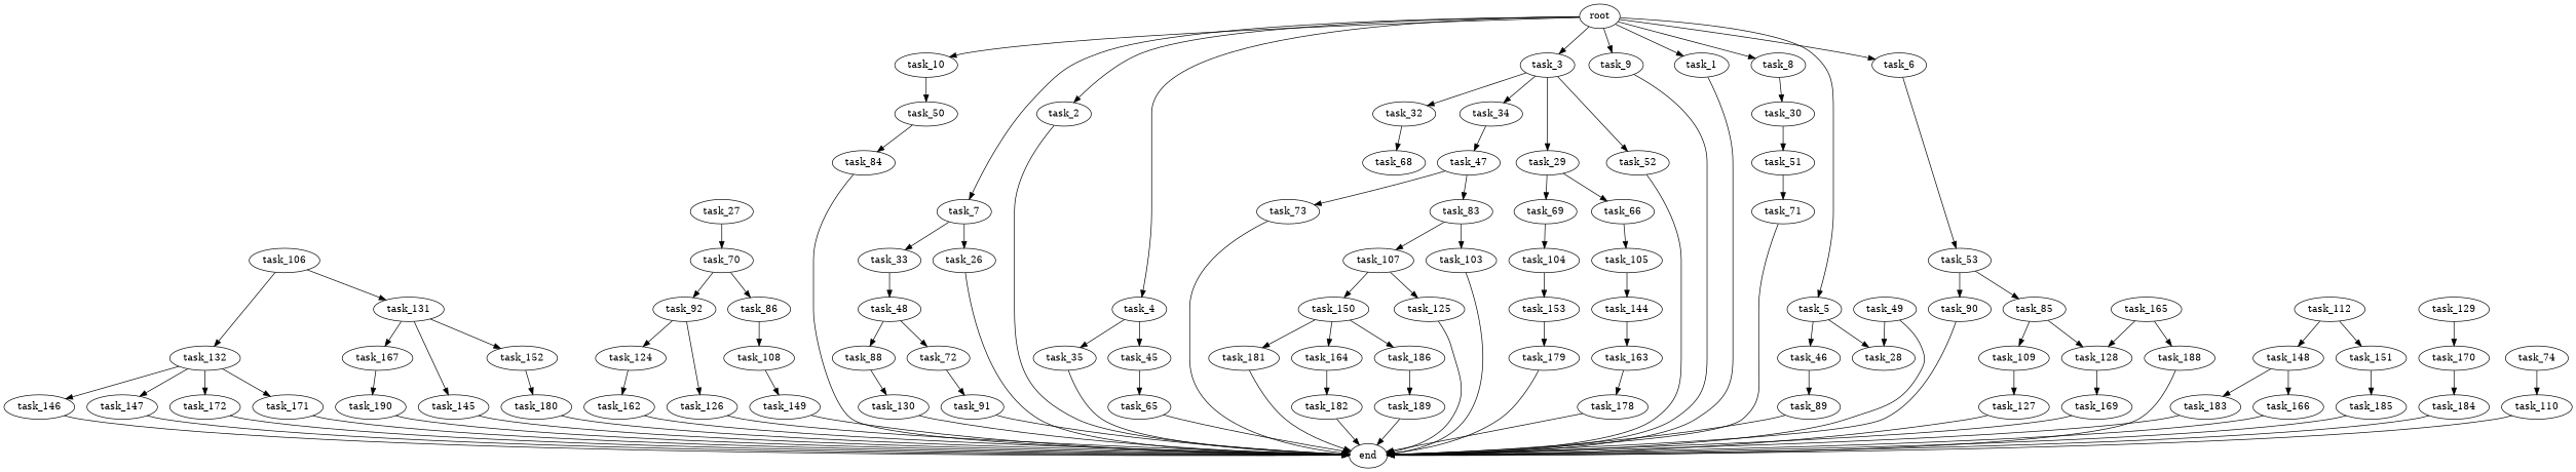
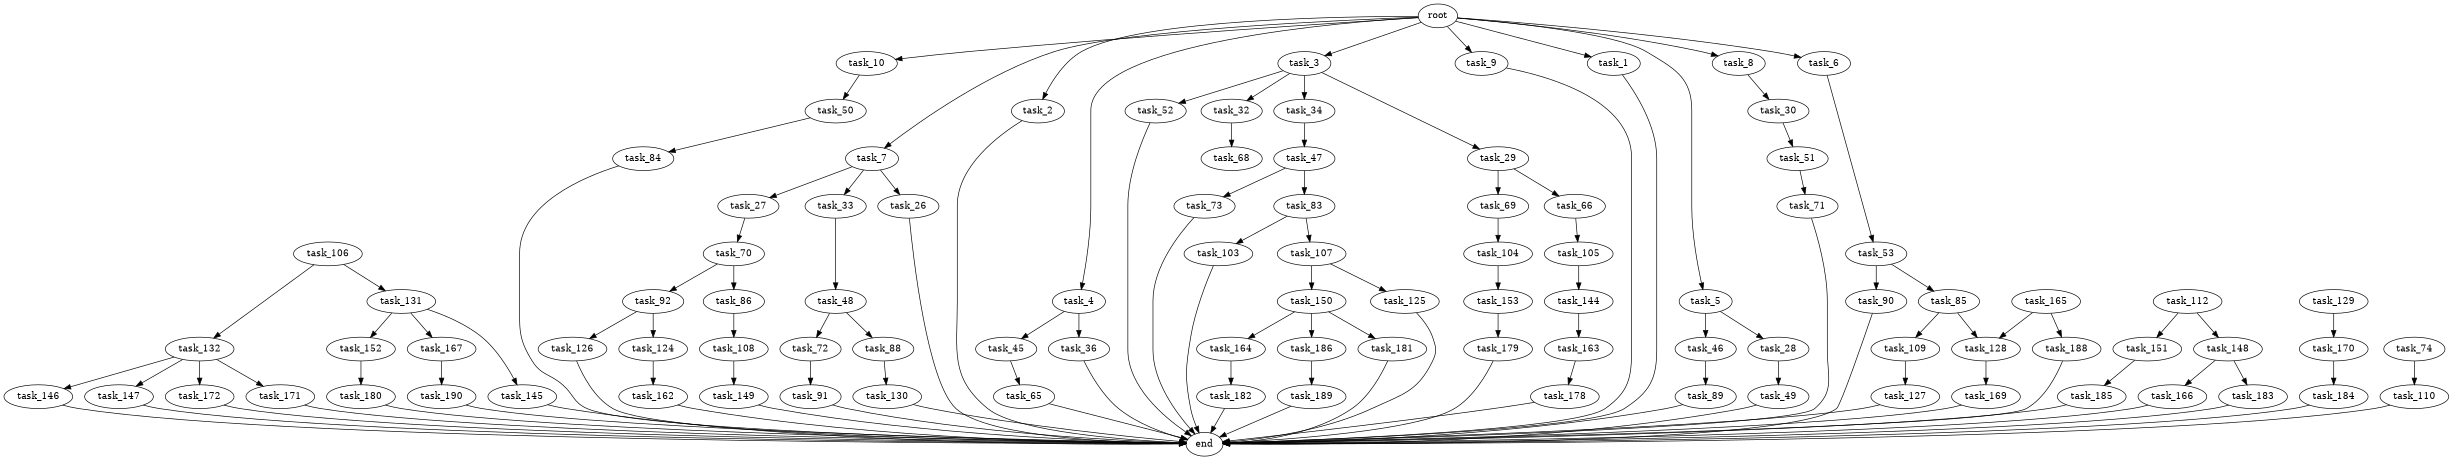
  digraph {
    task_65
    end
    task_190
    task_149
    task_105
    task_144
    task_163
    task_72
    task_91
    task_182
    task_166
    task_45
    task_178
    task_52
    task_150
    task_164
    task_186
    task_181
    task_189
    task_46
    task_89
    task_179
    task_170
    task_184
    task_73
    task_10
    task_50
    task_84
    task_28
    task_49
    task_71
    task_74
    task_110
    task_146
    task_90
    task_106
    task_132
    task_131
    task_147
    task_172
    task_171
    task_152
    task_167
    task_145
    task_27
    task_70
    task_92
    task_86
    n49 [label=task_162]
    task_153
    task_129
    task_126
    task_7
    task_33
    task_26
    task_48
    task_2
    task_112
    task_151
    task_148
    task_185
    task_183
    task_30
    task_51
    task_169
    task_104
    task_88
    task_4
-   task_35
+   task_35 [label=task_36]
    task_109
    task_127
    task_130
    task_85
    task_128
    task_124
    task_180
    task_103
    task_3
    task_32
    task_34
    task_29
    task_68
    task_47
    task_69
    task_66
    task_9
    task_83
    task_108
    task_1
    task_107
    task_125
    task_5
    task_8
    task_53
    root
    task_6
    task_165
    task_188
    task_65 -> end
    task_190 -> end
    task_149 -> end
    task_105 -> task_144
    task_144 -> task_163
    task_163 -> task_178
    task_72 -> task_91
    task_91 -> end
    task_182 -> end
    task_166 -> end
    task_45 -> task_65
    task_178 -> end
    task_52 -> end
    task_150 -> task_164
    task_150 -> task_186
    task_150 -> task_181
    task_164 -> task_182
    task_186 -> task_189
    task_181 -> end
    task_189 -> end
    task_46 -> task_89
    task_89 -> end
    task_179 -> end
    task_170 -> task_184
    task_184 -> end
    task_73 -> end
    task_10 -> task_50
    task_50 -> task_84
    task_84 -> end
-   task_49 -> task_28
+   task_28 -> task_49
    task_49 -> end
    task_71 -> end
    task_74 -> task_110
    task_110 -> end
    task_146 -> end
    task_90 -> end
    task_106 -> task_132
    task_106 -> task_131
    task_132 -> task_146
    task_132 -> task_147
    task_132 -> task_172
    task_132 -> task_171
    task_131 -> task_152
    task_131 -> task_167
    task_131 -> task_145
    task_147 -> end
    task_172 -> end
    task_171 -> end
    task_152 -> task_180
    task_167 -> task_190
    task_145 -> end
    task_27 -> task_70
    task_70 -> task_92
    task_70 -> task_86
    task_92 -> task_126
    task_92 -> task_124
    task_86 -> task_108
    n49 -> end
    task_153 -> task_179
    task_129 -> task_170
    task_126 -> end
+   task_7 -> task_27
    task_7 -> task_33
    task_7 -> task_26
    task_33 -> task_48
    task_26 -> end
    task_48 -> task_72
    task_48 -> task_88
    task_2 -> end
    task_112 -> task_151
    task_112 -> task_148
    task_151 -> task_185
    task_148 -> task_166
    task_148 -> task_183
    task_185 -> end
    task_183 -> end
    task_30 -> task_51
    task_51 -> task_71
    task_169 -> end
    task_104 -> task_153
    task_88 -> task_130
    task_4 -> task_45
    task_4 -> task_35
    task_35 -> end
    task_109 -> task_127
    task_127 -> end
    task_130 -> end
    task_85 -> task_109
    task_85 -> task_128
    task_128 -> task_169
    task_124 -> n49
    task_180 -> end
    task_103 -> end
    task_3 -> task_52
    task_3 -> task_32
    task_3 -> task_34
    task_3 -> task_29
    task_32 -> task_68
    task_34 -> task_47
    task_29 -> task_69
    task_29 -> task_66
    task_47 -> task_73
    task_47 -> task_83
    task_69 -> task_104
    task_66 -> task_105
    task_9 -> end
    task_83 -> task_103
    task_83 -> task_107
    task_108 -> task_149
    task_1 -> end
    task_107 -> task_150
    task_107 -> task_125
    task_125 -> end
    task_5 -> task_46
    task_5 -> task_28
    task_8 -> task_30
    task_53 -> task_90
    task_53 -> task_85
    root -> task_10
    root -> task_7
    root -> task_2
    root -> task_4
    root -> task_3
    root -> task_9
    root -> task_1
    root -> task_5
    root -> task_8
    root -> task_6
    task_6 -> task_53
    task_165 -> task_128
    task_165 -> task_188
    task_188 -> end
  }
